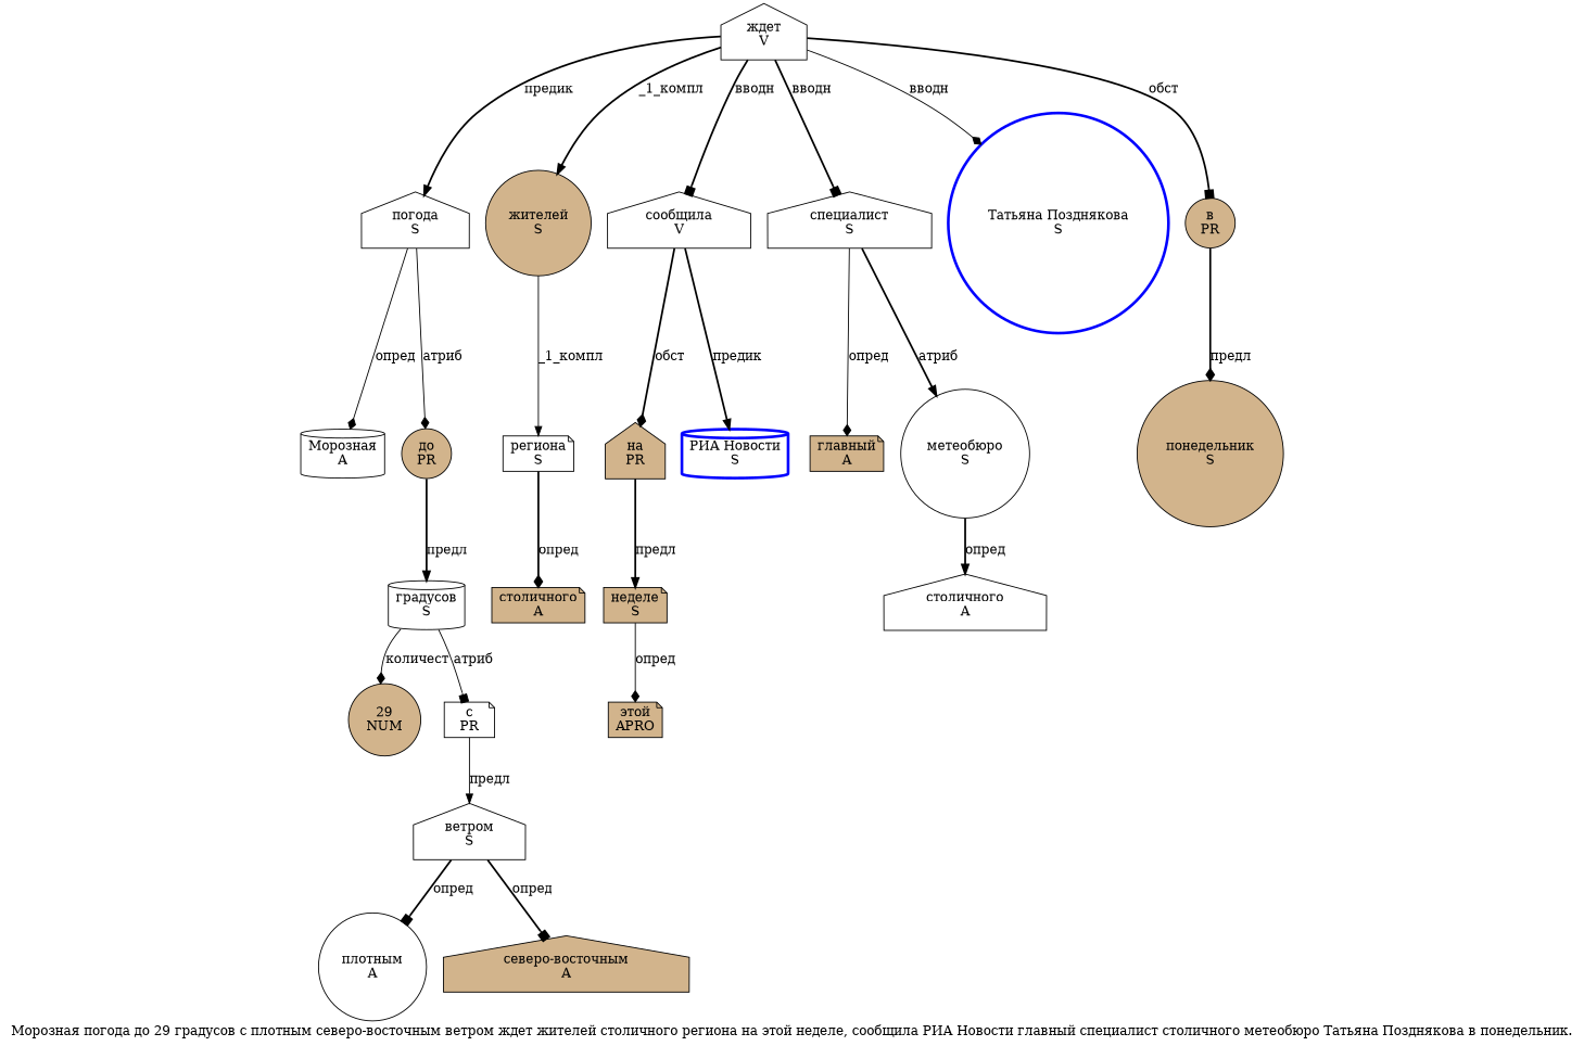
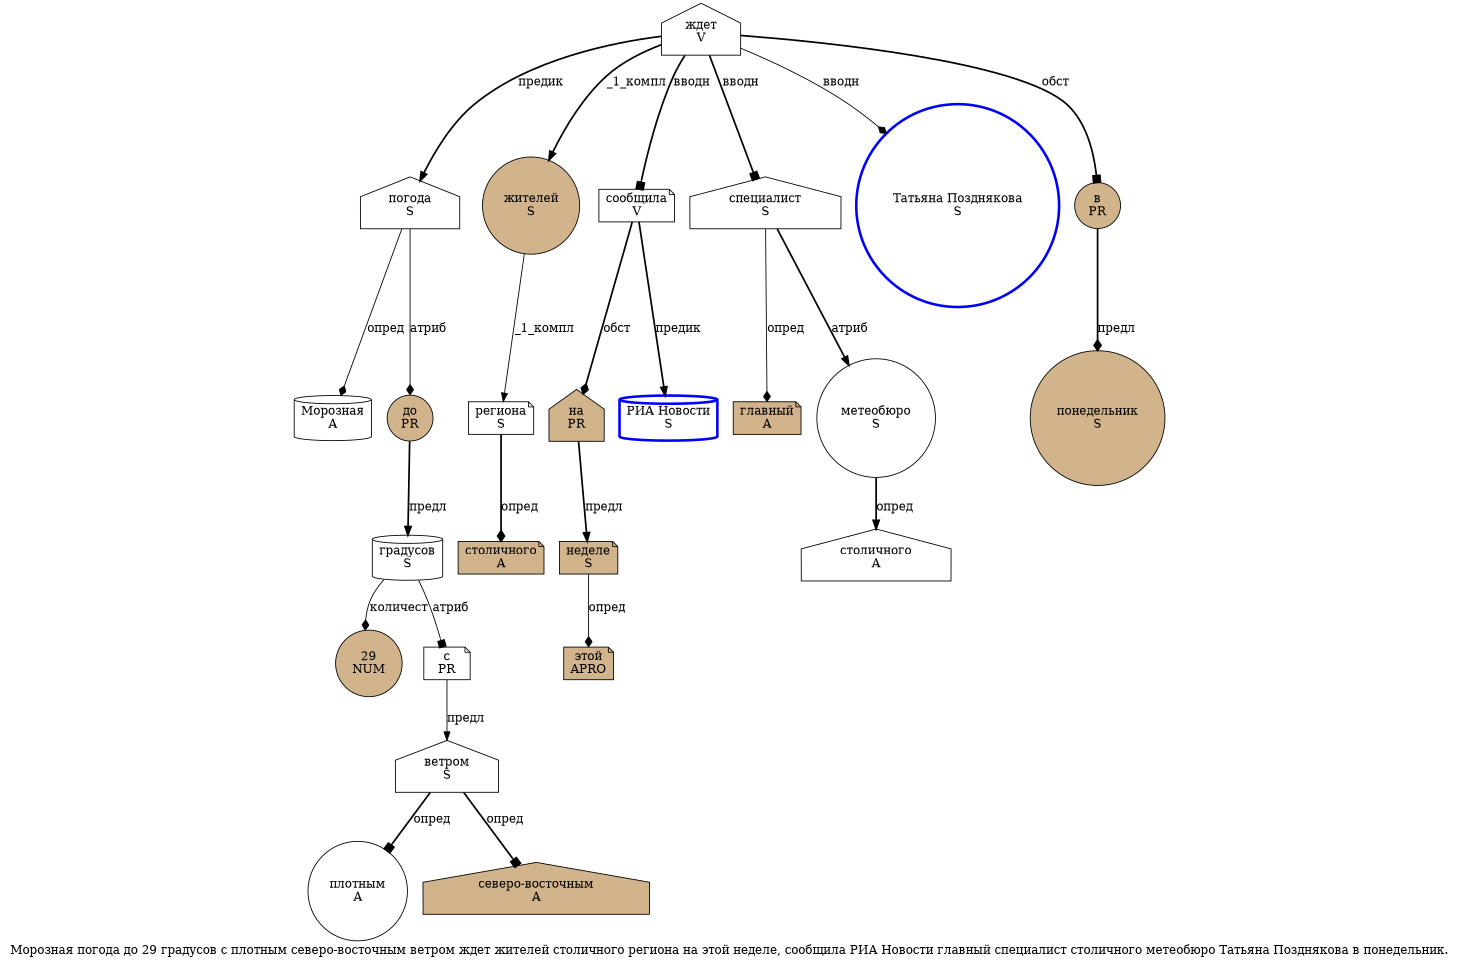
  digraph {
    label="Морозная погода до 29 градусов с плотным северо-восточным ветром ждет жителей столичного региона на этой неделе, сообщила РИА Новости главный специалист столичного метеобюро Татьяна Позднякова в понедельник."
    node [fillcolor=white penwidth=1 shape=house style=filled]
    edge [arrowhead=diamond style=bold]
    n1 [label="Морозная\nA" shape=cylinder]
    n2 [label="погода\nS"]
    n3 [fillcolor=tan label="до\nPR" shape=circle]
    n4 [label="градусов\nS" shape=cylinder]
    n5 [fillcolor=tan label="29\nNUM" shape=circle]
    n6 [label="с\nPR" shape=note]
    n7 [label="ветром\nS"]
    n8 [label="плотным\nA" shape=circle]
    n9 [fillcolor=tan label="северо-восточным\nA"]
    n10 [label="ждет\nV"]
    n11 [fillcolor=tan label="жителей\nS" shape=circle]
-   n12 [label="сообщила\nV"]
+   n12 [label="сообщила\nV" shape=note]
    n13 [label="специалист\nS"]
    n14 [color=blue label="Татьяна Позднякова\nS" penwidth=3 shape=circle]
    n15 [fillcolor=tan label="в\nPR" shape=circle]
    n16 [label="региона\nS" shape=note]
    n17 [fillcolor=tan label="на\nPR"]
    n18 [color=blue label="РИА Новости\nS" penwidth=3 shape=cylinder]
    n19 [fillcolor=tan label="главный\nA" shape=note]
    n20 [label="метеобюро\nS" shape=circle]
    n21 [fillcolor=tan label="понедельник\nS" shape=circle]
    n22 [fillcolor=tan label="столичного\nA" shape=note]
    n23 [fillcolor=tan label="неделе\nS" shape=note]
    n24 [fillcolor=tan label="этой\nAPRO" shape=note]
    n25 [label="столичного\nA"]
    n2 -> n1 [label="опред" style=solid]
    n2 -> n3 [label="атриб" style=solid]
    n3 -> n4 [arrowhead=normal label="предл"]
    n4 -> n5 [label="количест" style=solid]
    n4 -> n6 [arrowhead=box label="атриб" style=solid]
    n6 -> n7 [arrowhead=normal label="предл" style=solid]
    n7 -> n8 [arrowhead=box label="опред"]
    n7 -> n9 [arrowhead=box label="опред"]
    n10 -> n2 [arrowhead=normal label="предик"]
    n10 -> n11 [arrowhead=normal label="_1_компл"]
    n10 -> n12 [arrowhead=box label="вводн"]
    n10 -> n13 [arrowhead=box label="вводн"]
    n10 -> n14 [label="вводн" style=solid]
    n10 -> n15 [arrowhead=box label="обст"]
    n11 -> n16 [arrowhead=normal label="_1_компл" style=solid]
    n12 -> n17 [label="обст"]
    n12 -> n18 [arrowhead=normal label="предик"]
    n13 -> n19 [label="опред" style=solid]
    n13 -> n20 [arrowhead=normal label="атриб"]
    n15 -> n21 [label="предл"]
    n16 -> n22 [label="опред"]
    n17 -> n23 [arrowhead=normal label="предл"]
    n20 -> n25 [arrowhead=normal label="опред"]
    n23 -> n24 [label="опред" style=solid]
  }
